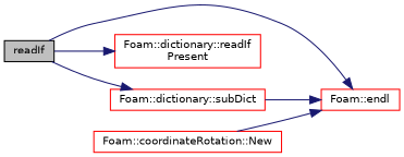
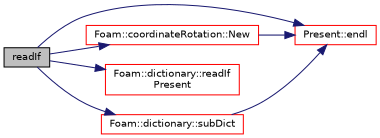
  digraph {
    rankdir=LR
    node [color=red fontname=Helvetica fontsize=10 shape=record]
    edge [color=midnightblue fontname=Helvetica fontsize=10 labelfontname=Helvetica labelfontsize=10 style=solid]
    n1 [color=black fillcolor=grey75 fontcolor=black height=0.2 label=readIf style=filled width=0.4]
-   n2 [height=0.2 label="Foam::endl" width=0.4]
+   n2 [height=0.2 label="Present::endl" width=0.4]
    n3 [height=0.2 label="Foam::coordinateRotation::New" width=0.4]
    n4 [height=0.2 label="Foam::dictionary::readIf\lPresent" width=0.4]
    n5 [height=0.2 label="Foam::dictionary::subDict" width=0.4]
    n1 -> n2
+   n1 -> n3
    n1 -> n4
    n1 -> n5
    n3 -> n2
    n5 -> n2
  }
